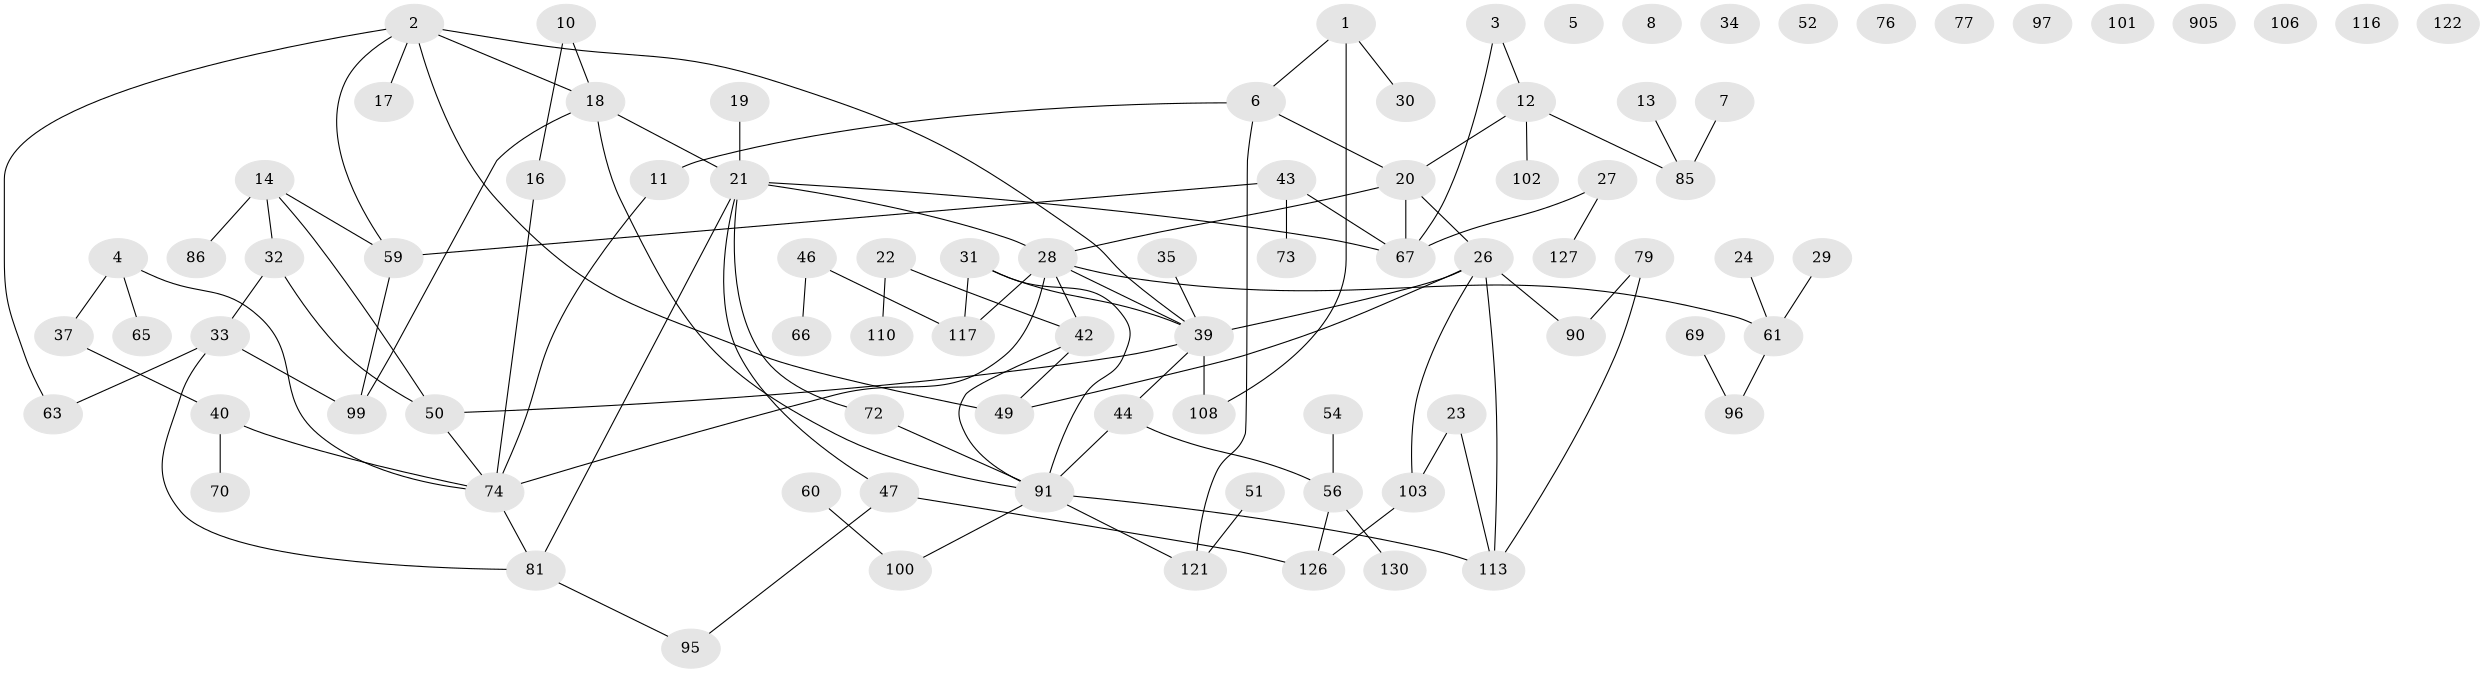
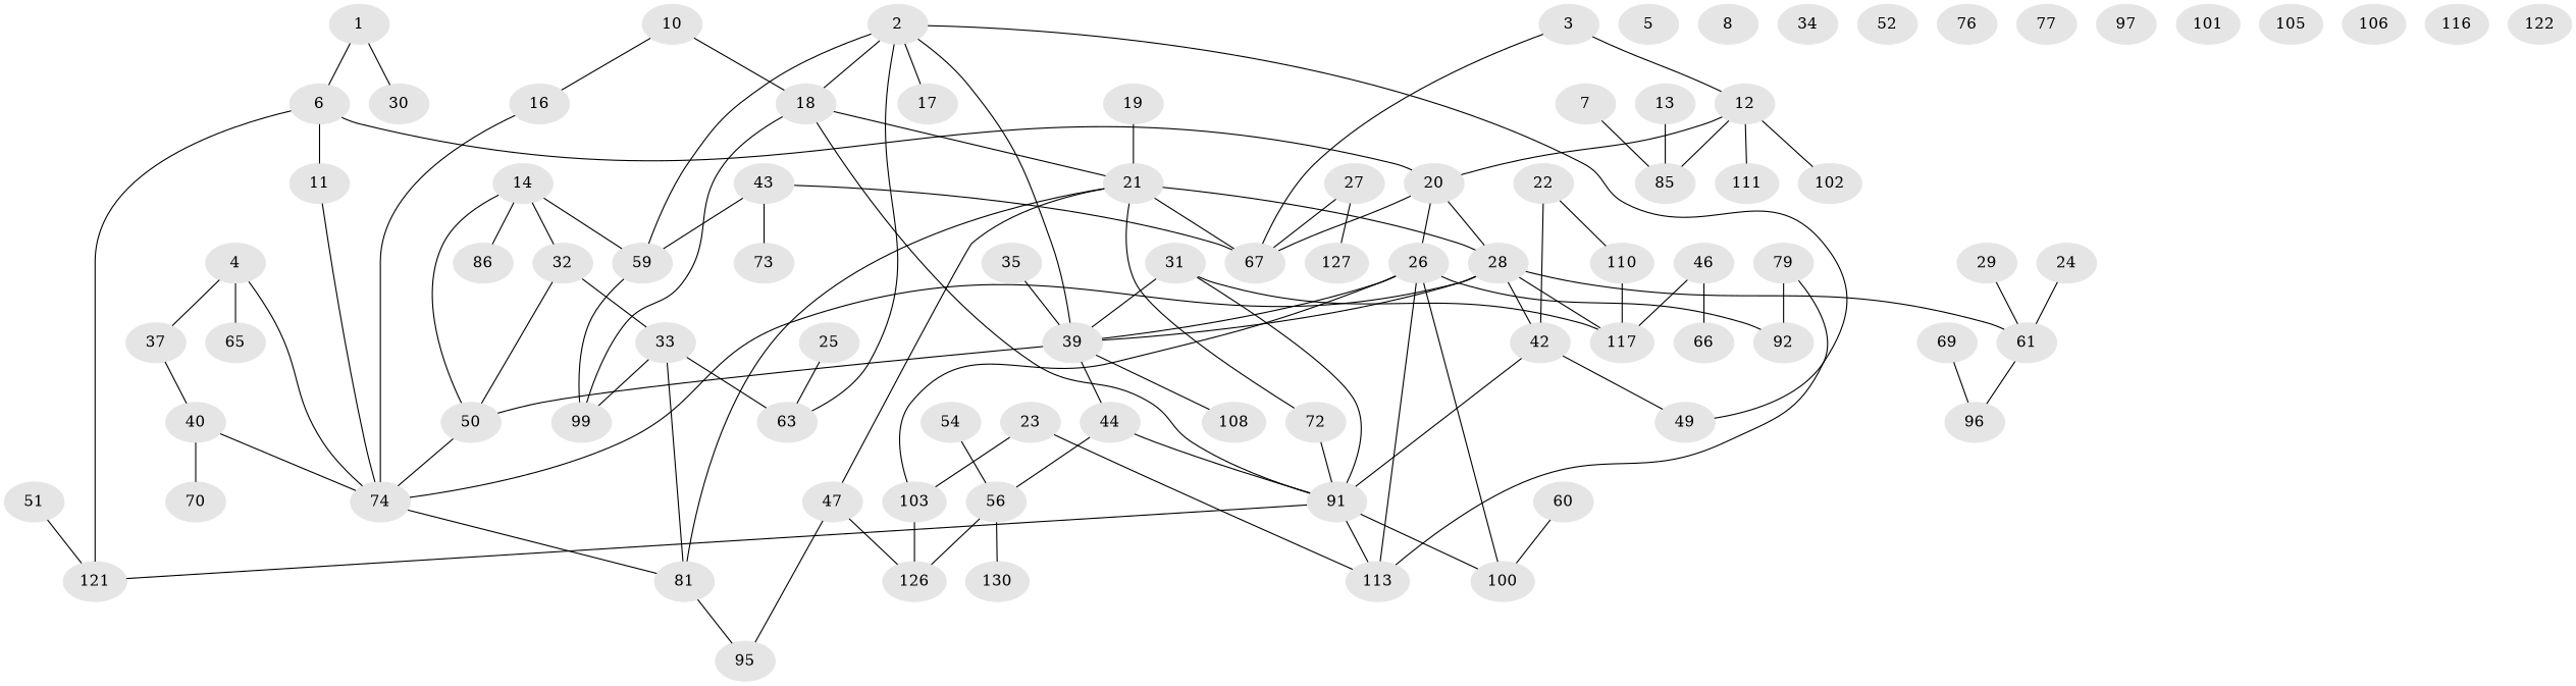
  graph {
    node [color=gray90 style=filled]
    1 [super="+109"]
    6 [super="+131"]
    30
    108
    11
    20 [super="+45"]
    121
    2 [super="+38"]
    17 [super="+71"]
    18 [super="+112"]
    39 [super="+114"]
    49
    59 [super="+88"]
    63
    21 [super="+115"]
    91 [super="+92"]
    99 [super="+119"]
    50 [super="+82"]
    44
    3 [super="+55"]
    12 [super="+84"]
    67 [super="+83"]
    85
    102
+   111
    4 [super="+58"]
    37 [super="+80"]
    65
    74 [super="+75"]
    40 [super="+107"]
    81
    5
    26 [super="+36"]
    28 [super="+124"]
    7 [super="+68"]
    8
    103 [super="+123"]
    113 [super="+129"]
-   90
+   90 [label=92]
    100
    16 [super="+53"]
    10
    27 [super="+41"]
    127
    13
    14 [super="+93"]
    32
    86 [super="+89"]
    33 [super="+64"]
    43 [super="+94"]
    73
    47 [super="+120"]
    72
    19 [super="+98"]
    42 [super="+118"]
    61 [super="+104"]
    117
    95
    126
    22 [super="+48"]
    110
    23
    96
    24
+   25 [super="+62"]
    29 [super="+87"]
    31 [super="+128"]
    34
    35
    70
    56 [super="+57"]
    130
    46 [super="+78"]
    66
    51 [super="+125"]
    52
    54
    60
    69
    76
    77
    79
    97
    101
-   105 [label=905]
+   105
    106
    116
    122
    1 -- 6
    1 -- 30
-   1 -- 108
    6 -- 11
    6 -- 20
    6 -- 121
    11 -- 74
    20 -- 67
    20 -- 26
    20 -- 28
    2 -- 17
    2 -- 18
    2 -- 39
    2 -- 49
    2 -- 59
    2 -- 63
    18 -- 21
    18 -- 91
    18 -- 99
    39 -- 108
    39 -- 50
    39 -- 44
    59 -- 99
    21 -- 67
    21 -- 81
    21 -- 28
    21 -- 47
    21 -- 72
    91 -- 121
    91 -- 113
    91 -- 100
    50 -- 74
    44 -- 91
    44 -- 56
    3 -- 12
    3 -- 67
    12 -- 20
    12 -- 85
    12 -- 102
+   12 -- 111
    4 -- 37
    4 -- 65
    4 -- 74
    37 -- 40
    74 -- 81
    40 -- 74
    40 -- 70
    81 -- 95
    26 -- 39
    26 -- 103
    26 -- 113
    26 -- 90
-   26 -- 49
+   26 -- 100
    28 -- 39
    28 -- 74
    28 -- 42
    28 -- 61
    28 -- 117
    7 -- 85
    103 -- 126
    16 -- 74
    10 -- 18
    10 -- 16
    27 -- 67
    27 -- 127
    13 -- 85
    14 -- 59
    14 -- 50
    14 -- 32
    14 -- 86
    32 -- 50
    32 -- 33
    33 -- 63
    33 -- 99
    33 -- 81
    43 -- 59
    43 -- 67
    43 -- 73
    47 -- 95
    47 -- 126
    72 -- 91
    19 -- 21
    42 -- 49
    42 -- 91
    61 -- 96
    22 -- 42
    22 -- 110
+   110 -- 117
    23 -- 103
    23 -- 113
    24 -- 61
+   25 -- 63
    29 -- 61
    31 -- 39
    31 -- 91
    31 -- 117
    35 -- 39
    56 -- 126
    56 -- 130
    46 -- 117
    46 -- 66
    51 -- 121
    54 -- 56
    60 -- 100
    69 -- 96
    79 -- 113
    79 -- 90
  }
